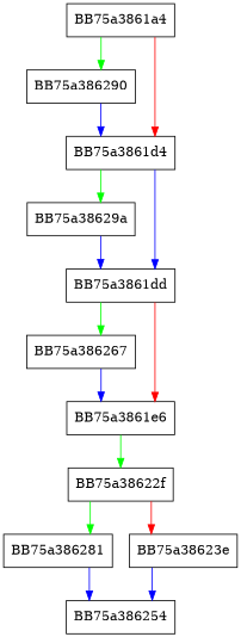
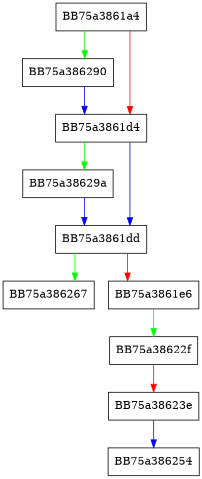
  digraph {
    splines=ortho
    node [shape=box]
    edge [color=blue]
    BB75a3861a4
    BB75a386290
    BB75a3861d4
    BB75a38629a
    BB75a3861dd
    BB75a386267
    BB75a3861e6
    BB75a38622f
-   BB75a386281
    BB75a38623e
    BB75a386254
    BB75a3861a4 -> BB75a386290 [color=green]
    BB75a3861a4 -> BB75a3861d4 [color=red]
    BB75a386290 -> BB75a3861d4
    BB75a3861d4 -> BB75a38629a [color=green]
    BB75a3861d4 -> BB75a3861dd
    BB75a38629a -> BB75a3861dd
    BB75a3861dd -> BB75a386267 [color=green]
    BB75a3861dd -> BB75a3861e6 [color=red]
-   BB75a386267 -> BB75a3861e6
    BB75a3861e6 -> BB75a38622f [color=green]
-   BB75a38622f -> BB75a386281 [color=green]
    BB75a38622f -> BB75a38623e [color=red]
-   BB75a386281 -> BB75a386254
    BB75a38623e -> BB75a386254
  }
